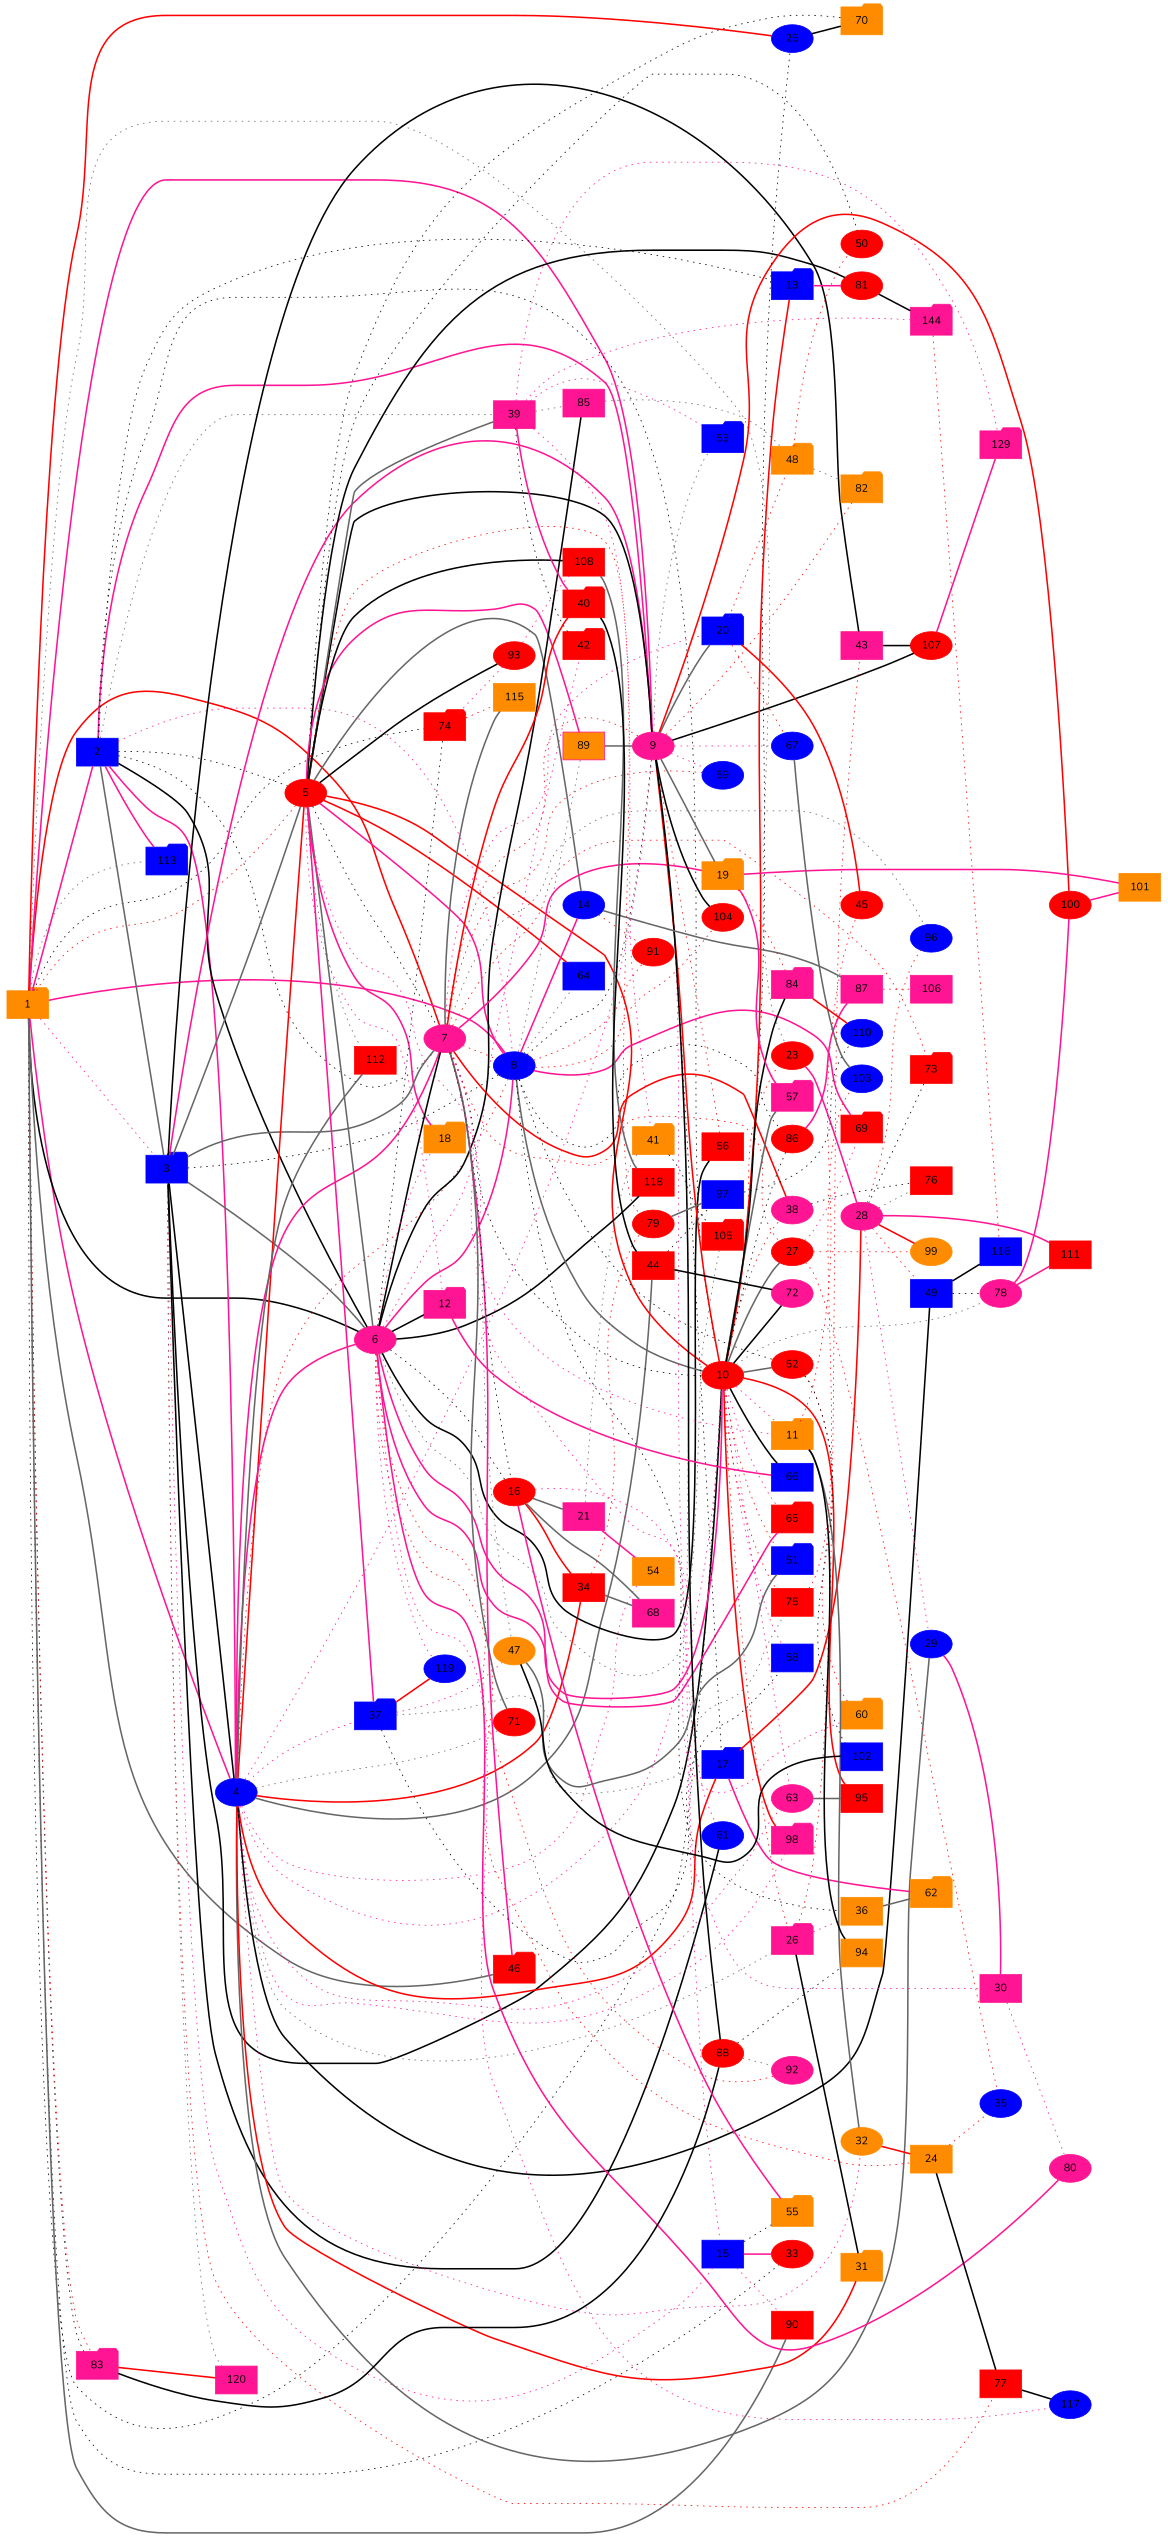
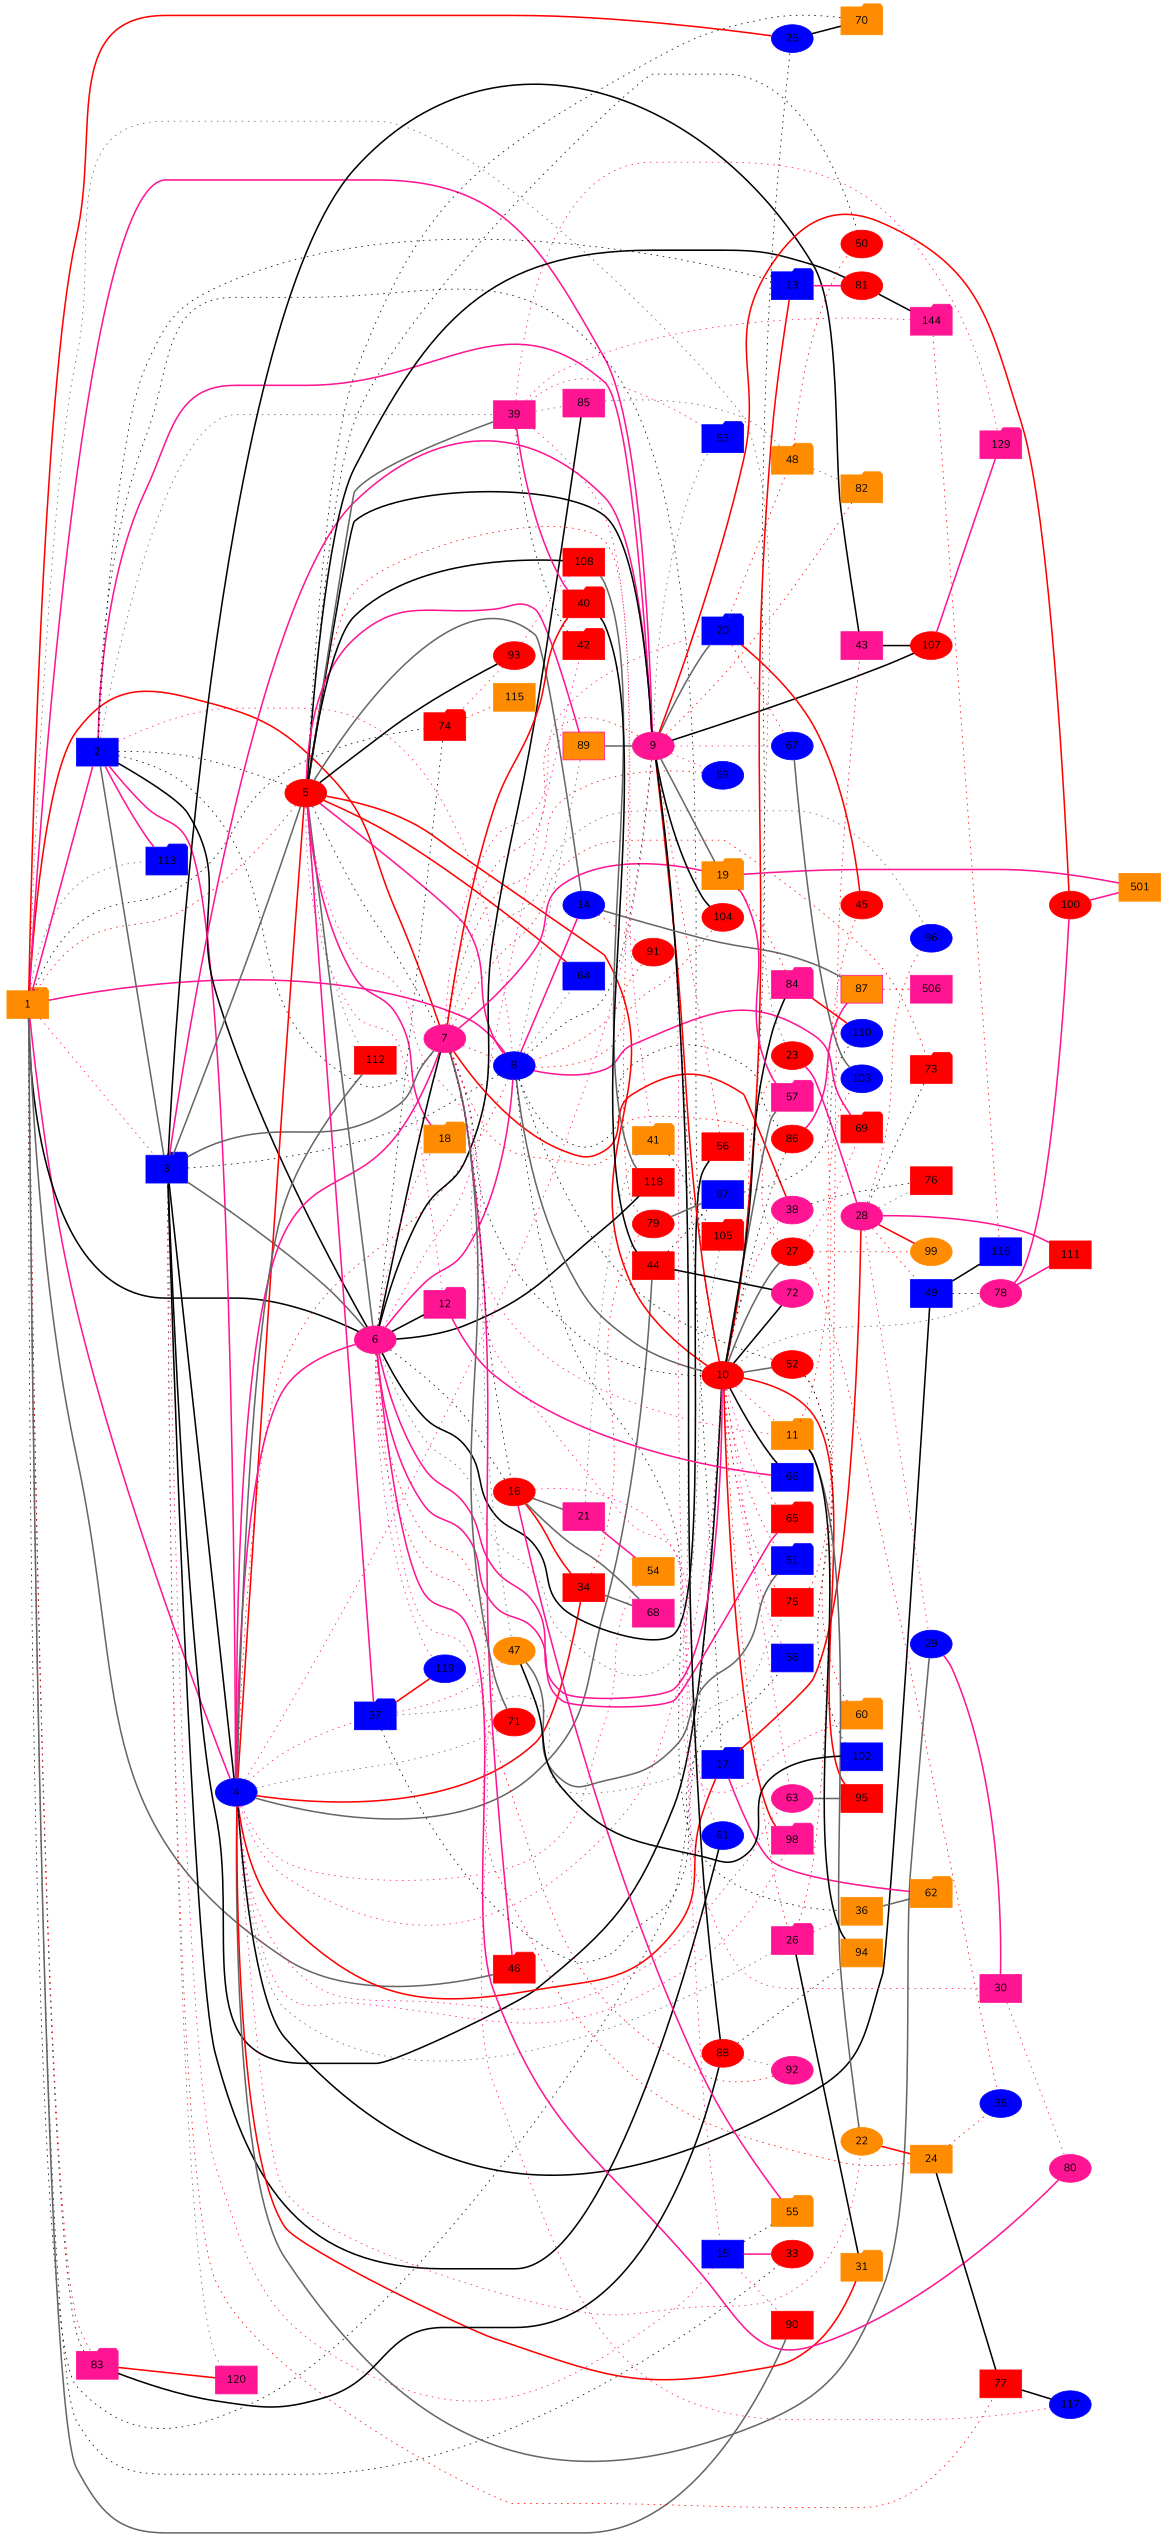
  graph {
    fontname=Nunito
    rankdir=LR
    node [color=red fontname=Nunito shape=ellipse style=filled]
    edge [color=deeppink fontname=Nunito style=dotted]
    1 [color=darkorange shape=folder]
    2 [color=blue shape=box]
    3 [color=blue shape=folder]
    4 [color=blue]
    5
    6 [color=deeppink]
    7 [color=deeppink]
    8 [color=blue]
    9 [color=deeppink]
    10
    23
    25 [color=blue]
    33
    46 [shape=folder]
    74 [shape=folder]
    83 [color=deeppink shape=folder]
    90 [shape=box]
    113 [color=blue shape=folder]
    13 [color=blue shape=folder]
    39 [color=deeppink shape=box]
    15 [color=blue shape=box]
    43 [color=deeppink shape=box]
    61 [color=blue]
    77 [shape=box]
    120 [color=deeppink shape=box]
    17 [color=blue shape=folder]
-   22 [color=darkorange label=32]
+   22 [color=darkorange]
    26 [color=deeppink shape=folder]
    29 [color=blue]
    31 [color=darkorange shape=folder]
    34 [shape=box]
    37 [color=blue shape=folder]
    44 [shape=box]
    49 [color=blue shape=box]
    54 [color=darkorange shape=box]
    63 [color=deeppink]
    71
    98 [color=deeppink shape=folder]
    112 [shape=box]
    12 [color=deeppink shape=folder]
    14 [color=blue]
    18 [color=darkorange shape=folder]
    30 [color=deeppink shape=box]
    50
    64 [color=blue shape=box]
    70 [color=darkorange shape=folder]
    79
    81
    89 [color=deeppink fillcolor=darkorange shape=box]
    93
    108 [shape=box]
    16
    24 [color=darkorange shape=box]
    42 [shape=folder]
    56 [shape=box]
    65 [shape=folder]
    80 [color=deeppink]
    85 [color=deeppink shape=box]
    92 [color=deeppink]
    105 [shape=folder]
    117 [color=blue]
    118 [shape=box]
    119 [color=blue]
    11 [color=darkorange shape=folder]
    19 [color=darkorange shape=folder]
    20 [color=blue shape=folder]
    27
    38 [color=deeppink]
    40 [shape=folder]
    47 [color=darkorange]
    59 [color=blue]
    73 [shape=folder]
    96 [color=blue]
    115 [color=darkorange shape=box]
    36 [color=darkorange shape=box]
    52
    69 [shape=folder]
    86
    91
    104
    53 [color=blue shape=folder]
    67 [color=blue]
    82 [color=darkorange shape=folder]
    88
    100
    107
    51 [color=blue shape=folder]
    57 [color=deeppink shape=folder]
    58 [color=blue shape=box]
    66 [color=blue shape=box]
    72 [color=deeppink]
    75 [shape=box]
    78 [color=deeppink]
    84 [color=deeppink shape=folder]
    95 [shape=box]
    28 [color=deeppink]
    41 [color=darkorange shape=folder]
    n98 [color=deeppink label=129 shape=folder]
    n99 [color=deeppink label=144 shape=folder]
    55 [color=darkorange shape=folder]
    62 [color=darkorange shape=folder]
    68 [color=deeppink shape=box]
    97 [color=blue shape=box]
    116 [color=blue shape=box]
-   87 [color=deeppink shape=box]
+   87 [color=deeppink shape=box fillcolor=darkorange]
    21 [color=deeppink shape=box]
    60 [color=darkorange shape=folder]
    35 [color=blue]
    48 [color=darkorange shape=folder]
    45
    94 [color=darkorange shape=box]
-   101 [color=darkorange shape=box]
+   101 [color=darkorange shape=box label=501]
    99 [color=darkorange]
    76 [shape=box]
    102 [color=blue shape=box]
    103 [color=blue]
    111 [shape=box]
    110 [color=blue]
-   106 [color=deeppink shape=box]
+   106 [color=deeppink shape=box label=506]
    1 -- 2 [style=bold]
    1 -- 3
    1 -- 4 [style=bold]
    1 -- 5 [color=red]
    1 -- 6 [color=black style=bold]
    1 -- 7 [color=red style=bold]
    1 -- 8 [style=bold]
    1 -- 9 [style=bold]
    1 -- 10 [color=black]
    1 -- 23 [color=gray40]
    1 -- 25 [color=red style=bold]
    1 -- 33 [color=black]
    1 -- 46 [color=gray40 style=bold]
    1 -- 74 [color=black]
    1 -- 83 [color=black]
    1 -- 83 [color=red]
    1 -- 90 [color=gray40 style=bold]
    1 -- 113 [color=gray40]
    2 -- 3 [color=gray40 style=bold]
    2 -- 4 [style=bold]
    2 -- 5 [color=black]
    2 -- 6 [color=black style=bold]
    2 -- 7 [color=black]
    2 -- 8
    2 -- 9 [style=bold]
    2 -- 10 [color=black]
    2 -- 113 [style=bold]
    2 -- 13 [color=black]
    2 -- 39 [color=gray40]
    3 -- 4 [color=black style=bold]
    3 -- 5 [color=gray40 style=bold]
    3 -- 6 [color=gray40 style=bold]
    3 -- 7 [color=gray40 style=bold]
    3 -- 8 [color=black]
    3 -- 9 [style=bold]
    3 -- 10 [color=black style=bold]
    3 -- 15
    3 -- 43 [color=black style=bold]
    3 -- 61 [color=black style=bold]
    3 -- 77 [color=red]
    3 -- 120 [color=gray40]
    4 -- 5 [color=red style=bold]
    4 -- 6 [style=bold]
    4 -- 7 [style=bold]
    4 -- 8 [color=red]
    4 -- 9
    4 -- 10
    4 -- 17 [color=red style=bold]
    4 -- 22
    4 -- 26 [color=gray40]
    4 -- 29 [color=gray40 style=bold]
    4 -- 31 [color=red style=bold]
    4 -- 34 [color=red style=bold]
    4 -- 37
    4 -- 44 [color=gray40 style=bold]
    4 -- 49 [color=black style=bold]
    4 -- 54
    4 -- 63
    4 -- 71 [color=gray40]
    4 -- 98
    4 -- 112 [color=gray40 style=bold]
    5 -- 6 [color=gray40 style=bold]
    5 -- 7 [color=black]
    5 -- 8 [style=bold]
    5 -- 9 [color=black style=bold]
    5 -- 10 [color=red style=bold]
    5 -- 39 [color=gray40 style=bold]
    5 -- 37 [style=bold]
    5 -- 112 [color=gray40]
    5 -- 12
    5 -- 14 [color=gray40 style=bold]
    5 -- 18 [style=bold]
    5 -- 30
    5 -- 50 [color=black]
    5 -- 64 [color=red style=bold]
    5 -- 70 [color=black]
    5 -- 79 [color=red]
    5 -- 81 [color=black style=bold]
    5 -- 89 [style=bold]
    5 -- 93 [color=black style=bold]
    5 -- 108 [color=black style=bold]
    6 -- 7 [color=black style=bold]
    6 -- 8 [style=bold]
    6 -- 10 [style=bold]
    6 -- 74 [color=black]
    6 -- 12 [color=black style=bold]
    6 -- 18
    6 -- 16 [color=black]
    6 -- 24 [color=red]
    6 -- 42
    6 -- 56 [color=black style=bold]
    6 -- 65 [style=bold]
    6 -- 80 [style=bold]
    6 -- 85 [color=black style=bold]
    6 -- 92 [color=red]
    6 -- 105 [color=gray40]
    6 -- 117
    6 -- 118 [color=black style=bold]
    6 -- 119
    7 -- 8 [color=red]
    7 -- 9 [color=red]
    7 -- 10 [color=black]
    7 -- 46 [style=bold]
    7 -- 71 [color=gray40 style=bold]
    7 -- 16 [color=black]
    7 -- 11
    7 -- 19 [style=bold]
    7 -- 20
    7 -- 27 [color=red]
    7 -- 38 [color=red style=bold]
    7 -- 40 [color=red style=bold]
    7 -- 47 [color=gray40]
    7 -- 59 [color=red]
    7 -- 73 [color=red]
    7 -- 96 [color=gray40]
-   7 -- 115 [color=gray40 style=bold]
    8 -- 9 [color=black]
    8 -- 10 [color=gray40 style=bold]
    8 -- 14 [style=bold]
    8 -- 64 [color=gray40]
    8 -- 89 [color=gray40]
    8 -- 36 [color=black]
    8 -- 52 [color=black]
    8 -- 69 [style=bold]
    8 -- 86 [color=black]
    8 -- 91 [color=red]
    8 -- 104 [color=red]
    9 -- 10 [color=red style=bold]
    9 -- 15
    9 -- 61
    9 -- 17 [color=black]
    9 -- 56 [color=red]
    9 -- 19 [color=gray40 style=bold]
    9 -- 20 [color=gray40 style=bold]
    9 -- 59
    9 -- 104 [color=black style=bold]
    9 -- 53 [color=gray40]
    9 -- 67
    9 -- 82 [color=red]
    9 -- 88 [color=black style=bold]
    9 -- 100 [color=red style=bold]
    9 -- 107 [color=black style=bold]
    10 -- 23 [color=red]
    10 -- 25 [color=black]
    10 -- 13 [color=red style=bold]
    10 -- 26 [color=red]
    10 -- 63
    10 -- 98 [color=red style=bold]
    10 -- 65
    10 -- 11
    10 -- 27 [color=gray40 style=bold]
    10 -- 38 [color=red]
    10 -- 52 [color=gray40 style=bold]
    10 -- 86 [color=black]
    10 -- 51 [color=red]
    10 -- 57 [color=gray40 style=bold]
    10 -- 58
    10 -- 66 [color=black style=bold]
    10 -- 72 [color=black style=bold]
    10 -- 75 [color=red]
    10 -- 78 [color=gray40]
    10 -- 84 [color=black style=bold]
    10 -- 95 [color=red style=bold]
    23 -- 28 [style=bold]
    25 -- 70 [color=black style=bold]
    74 -- 93
    74 -- 115 [color=red]
    83 -- 120 [color=red style=bold]
    83 -- 88 [color=black style=bold]
    13 -- 81 [style=bold]
    39 -- 42 [color=black]
    39 -- 85 [color=gray40]
    39 -- 40 [style=bold]
    39 -- 53
    39 -- 41
    39 -- n98
    39 -- n99
    15 -- 33 [style=bold]
    15 -- 90
    15 -- 55 [color=black]
    43 -- 107 [color=black style=bold]
    77 -- 117 [color=black style=bold]
    17 -- 28 [color=red style=bold]
    17 -- 62 [style=bold]
    22 -- 24 [color=red style=bold]
    26 -- 43 [color=red]
    26 -- 31 [color=black style=bold]
    26 -- 36
    29 -- 30 [style=bold]
    34 -- 79 [color=red]
    34 -- 68 [color=gray40 style=bold]
    37 -- 119 [color=red style=bold]
    37 -- 47
    37 -- 58 [color=black]
    37 -- 75 [color=gray40]
    44 -- 72 [color=black style=bold]
    44 -- 97 [color=black]
    49 -- 78 [color=black]
    49 -- 116 [color=black style=bold]
    63 -- 95 [color=gray40 style=bold]
    12 -- 66 [style=bold]
    14 -- 91 [color=red]
    14 -- 87 [color=gray40 style=bold]
    30 -- 80
    79 -- 97 [color=gray40 style=bold]
    81 -- n99 [color=black style=bold]
    89 -- 9 [color=gray40 style=bold]
    93 -- 108
    108 -- 118 [color=gray40 style=bold]
    16 -- 34 [color=red style=bold]
    16 -- 55 [style=bold]
    16 -- 68 [color=gray40 style=bold]
    16 -- 21 [color=gray40 style=bold]
    16 -- 60
    24 -- 77 [color=black style=bold]
    24 -- 35 [color=red]
    85 -- 48 [color=gray40]
    11 -- 22 [color=gray40 style=bold]
    11 -- 45 [color=red]
    11 -- 94 [color=black style=bold]
    19 -- 57 [style=bold]
    19 -- 84 [color=red]
    19 -- 101 [style=bold]
    20 -- 67 [color=red]
    20 -- 48 [color=red]
    20 -- 45 [color=red style=bold]
    27 -- 69
    27 -- 35 [color=red]
    27 -- 99 [color=red]
    38 -- 76 [color=black]
    40 -- 44 [color=black style=bold]
    47 -- 51 [color=gray40 style=bold]
    47 -- 102 [color=black style=bold]
    36 -- 62 [color=gray40 style=bold]
    52 -- 60 [color=red]
    52 -- 102 [color=black]
    86 -- 87 [style=bold]
    67 -- 103 [color=gray40 style=bold]
    88 -- 92 [color=gray40]
    88 -- 94 [color=black]
    100 -- 101 [style=bold]
    107 -- n98 [style=bold]
    75 -- 103 [color=red]
    78 -- 100 [style=bold]
    78 -- 111 [style=bold]
    84 -- 110 [color=red style=bold]
    28 -- 29
    28 -- 49 [color=red]
    28 -- 73 [color=black]
    28 -- 96 [color=red]
    28 -- 99 [color=red style=bold]
    28 -- 76 [color=gray40]
    28 -- 111 [style=bold]
    41 -- 105 [color=black]
    n99 -- 116 [color=red]
    97 -- 110 [color=black]
    87 -- 106 [color=red]
    21 -- 54 [style=bold]
    21 -- 41 [color=gray40]
    48 -- 50 [color=red]
    48 -- 82 [color=gray40]
  }
